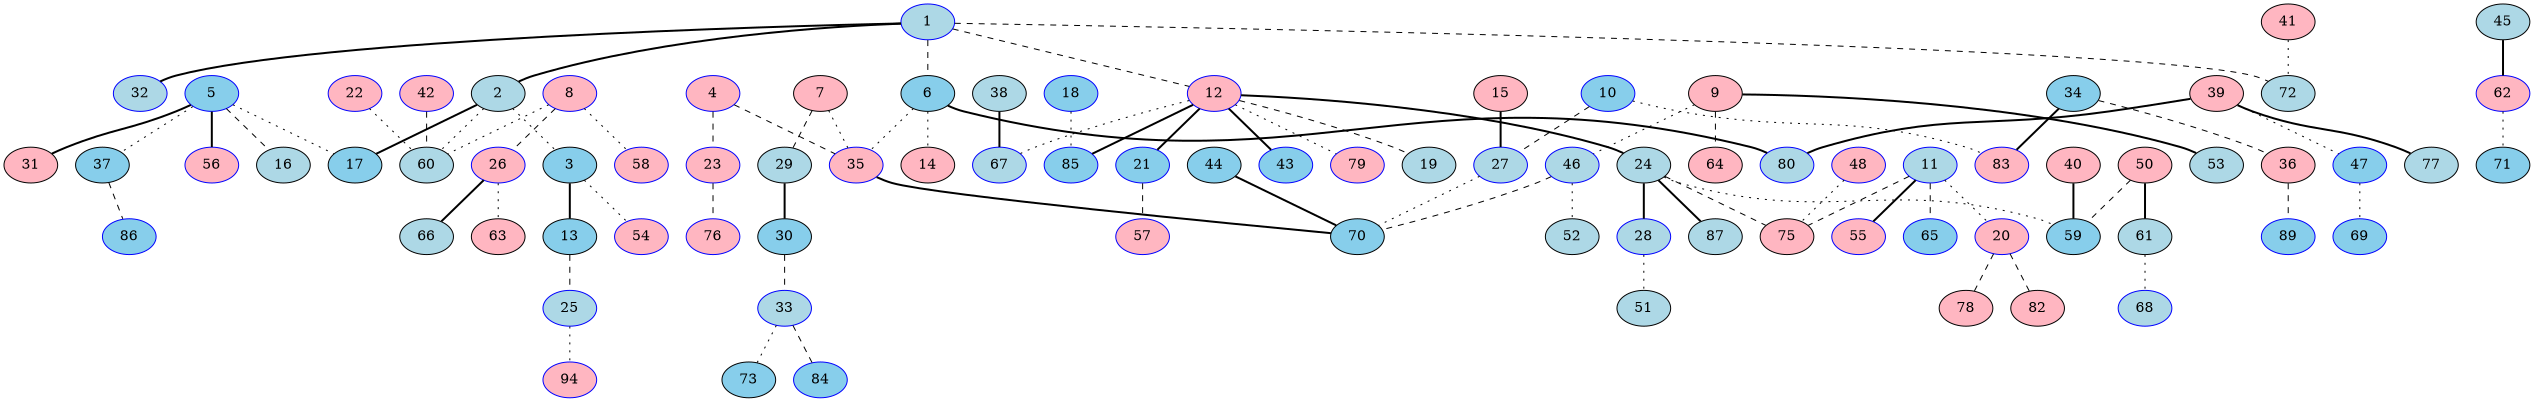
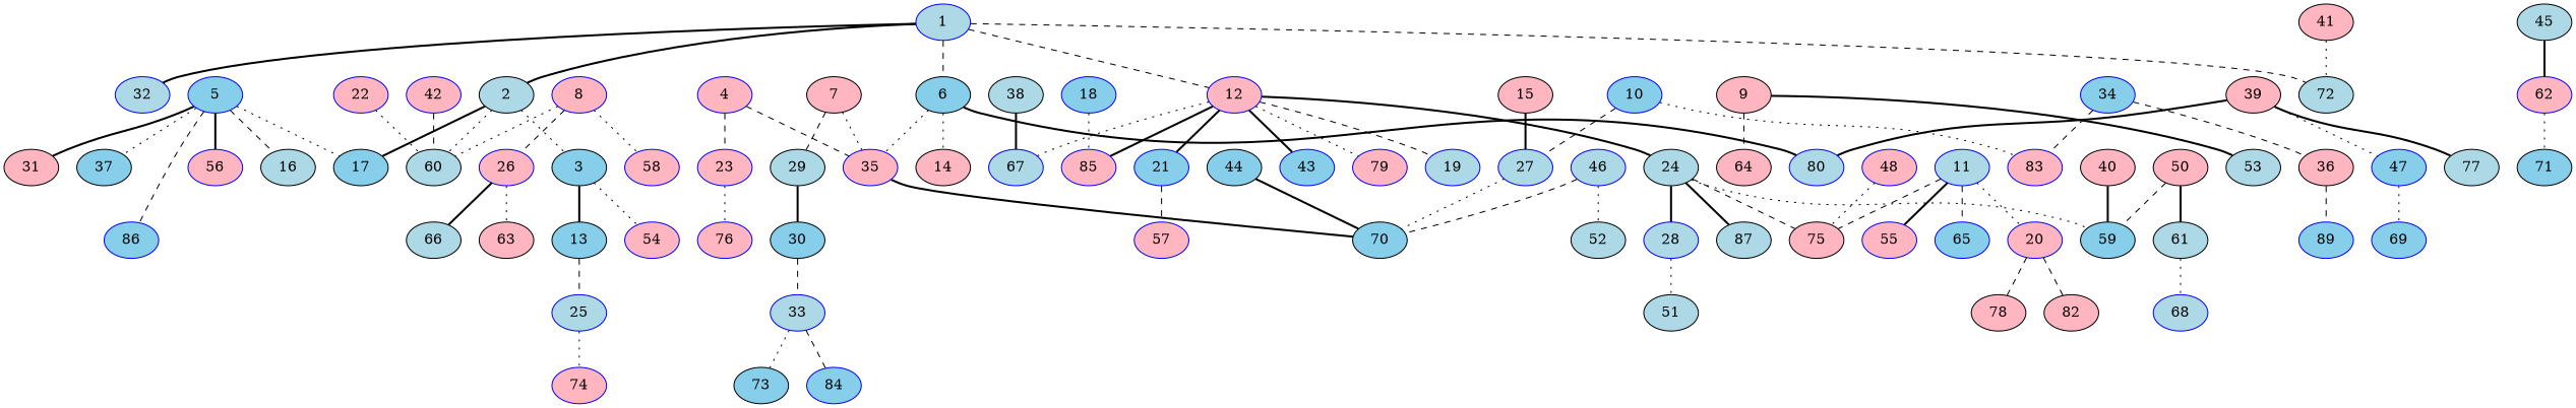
  graph {
    node [color=blue fillcolor=lightpink style=filled]
    edge [style=dotted weight=1.0]
    1 [fillcolor=lightblue]
    2 [color=black fillcolor=lightblue]
    6 [color=black fillcolor=skyblue]
    12
    32 [fillcolor=lightblue]
    72 [color=black fillcolor=lightblue]
    3 [color=black fillcolor=skyblue]
    17 [color=black fillcolor=skyblue]
    60 [color=black fillcolor=lightblue]
    35
    14 [color=black]
    80 [fillcolor=lightblue]
-   19 [color=black fillcolor=lightblue]
+   19 [fillcolor=lightblue]
    21 [fillcolor=skyblue]
    24 [color=black fillcolor=lightblue]
    43 [fillcolor=skyblue]
    67 [fillcolor=lightblue]
    79
-   85 [fillcolor=skyblue]
+   85
    13 [color=black fillcolor=skyblue]
    54
    25 [fillcolor=lightblue]
    4
    23
    76
    70 [color=black fillcolor=skyblue]
    5 [fillcolor=skyblue]
    16 [color=black fillcolor=lightblue]
    31 [color=black]
    37 [color=black fillcolor=skyblue]
    56
    86 [fillcolor=skyblue]
    47 [fillcolor=skyblue]
    69 [fillcolor=skyblue]
    7 [color=black]
    29 [color=black fillcolor=lightblue]
    30 [color=black fillcolor=skyblue]
    8
    26
    58
    63 [color=black]
    66 [color=black fillcolor=lightblue]
    9 [color=black]
    46 [fillcolor=lightblue]
    53 [color=black fillcolor=lightblue]
    64 [color=black]
    52 [color=black fillcolor=lightblue]
    10 [fillcolor=skyblue]
    27 [fillcolor=lightblue]
    83
    11 [fillcolor=lightblue]
    20
    55
    65 [fillcolor=skyblue]
    75 [color=black]
    78 [color=black]
    82 [color=black]
    57
    28 [fillcolor=lightblue]
    59 [color=black fillcolor=skyblue]
    87 [color=black fillcolor=lightblue]
-   74 [label=94]
+   74
    15 [color=black]
    18 [fillcolor=skyblue]
    22
    51 [color=black fillcolor=lightblue]
    33 [fillcolor=lightblue]
    73 [color=black fillcolor=skyblue]
    84 [fillcolor=skyblue]
-   34 [color=black fillcolor=skyblue]
+   34 [fillcolor=skyblue]
    36 [color=black]
    n72 [fillcolor=skyblue label=89]
    38 [color=black fillcolor=lightblue]
    39 [color=black]
    77 [color=black fillcolor=lightblue]
    40 [color=black]
    41 [color=black]
    42
    44 [color=black fillcolor=skyblue]
    45 [color=black fillcolor=lightblue]
    62
    71 [color=black fillcolor=skyblue]
    48
    50 [color=black]
    61 [color=black fillcolor=lightblue]
    68 [fillcolor=lightblue]
    1 -- 2 [style=bold]
    1 -- 6 [style=dashed]
    1 -- 12 [style=dashed]
    1 -- 32 [style=bold]
    1 -- 72 [style=dashed]
    2 -- 3
    2 -- 17 [style=bold]
    2 -- 60
    6 -- 35
    6 -- 14
    6 -- 80 [style=bold]
    12 -- 19 [style=dashed]
    12 -- 21 [style=bold]
    12 -- 24 [style=bold]
    12 -- 43 [style=bold]
    12 -- 67
    12 -- 79
    12 -- 85 [style=bold]
    3 -- 13 [style=bold]
    3 -- 54
    35 -- 70 [style=bold]
    21 -- 57 [style=dashed]
    24 -- 75 [style=dashed]
    24 -- 28 [style=bold]
    24 -- 59
    24 -- 87 [style=bold]
    13 -- 25 [style=dashed]
    25 -- 74
    4 -- 35 [style=dashed]
    4 -- 23 [style=dashed]
-   23 -- 76 [style=dashed]
+   23 -- 76
    5 -- 17
    5 -- 16 [style=dashed]
    5 -- 31 [style=bold]
    5 -- 37
    5 -- 56 [style=bold]
-   37 -- 86 [style=dashed]
+   5 -- 86 [style=dashed]
    47 -- 69
    7 -- 35
    7 -- 29 [style=dashed]
    29 -- 30 [style=bold]
    30 -- 33 [style=dashed]
    8 -- 60
    8 -- 26 [style=dashed]
    8 -- 58
    26 -- 63
    26 -- 66 [style=bold]
-   9 -- 46
    9 -- 53 [style=bold]
    9 -- 64 [style=dashed]
    46 -- 70 [style=dashed]
    46 -- 52
    10 -- 27 [style=dashed]
    10 -- 83
    27 -- 70
    11 -- 20
    11 -- 55 [style=bold]
    11 -- 65 [style=dashed]
    11 -- 75 [style=dashed]
    20 -- 78 [style=dashed]
    20 -- 82 [style=dashed]
    28 -- 51
    15 -- 27 [style=bold]
    18 -- 85
    22 -- 60
    33 -- 73
    33 -- 84 [style=dashed]
-   34 -- 83 [style=bold]
+   34 -- 83 [style=dashed]
    34 -- 36 [style=dashed]
    36 -- n72 [style=dashed]
    38 -- 67 [style=bold]
    39 -- 80 [style=bold]
    39 -- 47
    39 -- 77 [style=bold]
    40 -- 59 [style=bold]
    41 -- 72
    42 -- 60 [style=dashed]
    44 -- 70 [style=bold]
    45 -- 62 [style=bold]
    62 -- 71
    48 -- 75
    50 -- 59 [style=dashed]
    50 -- 61 [style=bold]
    61 -- 68
  }
